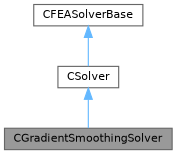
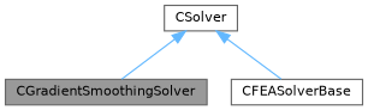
  digraph {
    node [color=gray40 fillcolor=white fontname=Helvetica fontsize=10 shape=box style=filled]
    edge [color=steelblue1 dir=back fontname=Helvetica fontsize=10 labelfontname=Helvetica labelfontsize=10 style=solid]
    n1 [fillcolor=grey60 fontcolor=black height=0.2 label=CGradientSmoothingSolver width=0.4]
    n2 [height=0.2 label=CFEASolverBase width=0.4]
    n3 [height=0.2 label=CSolver width=0.4]
    n3 -> n1
-   n2 -> n3
+   n3 -> n2
  }
